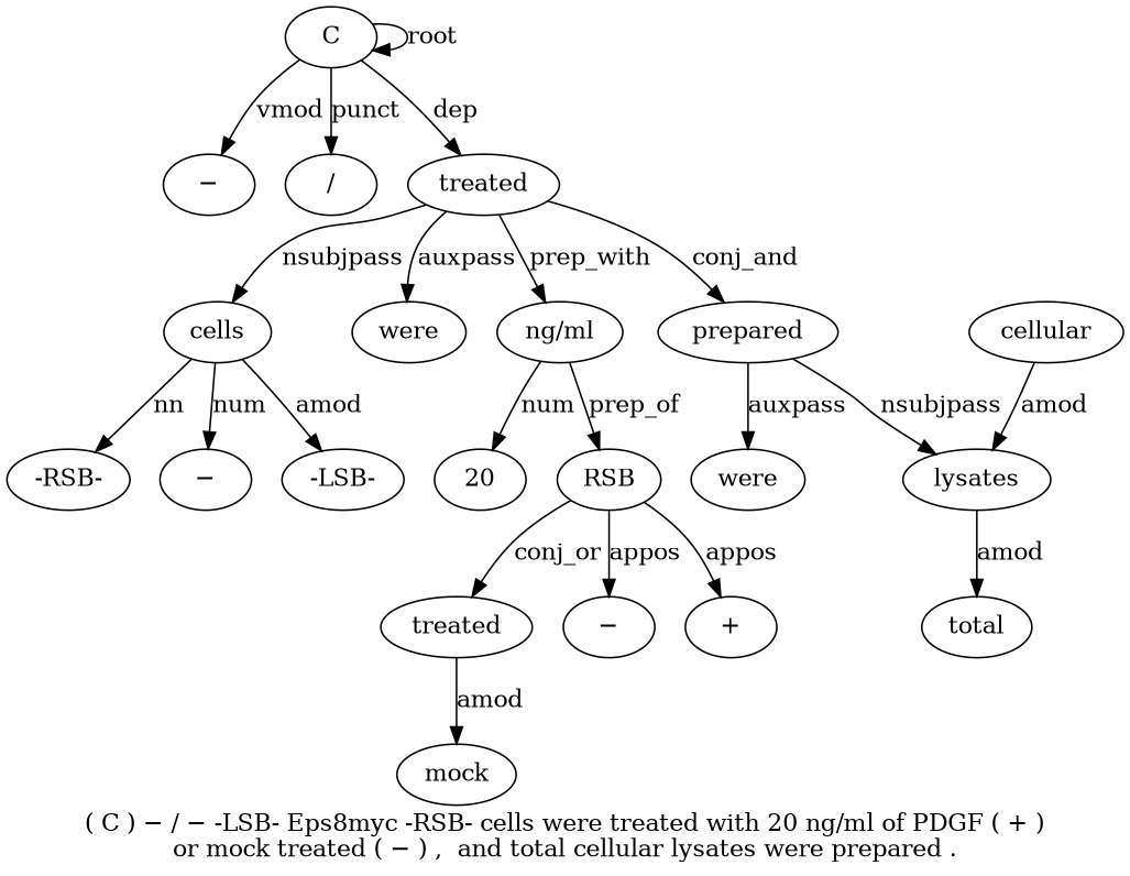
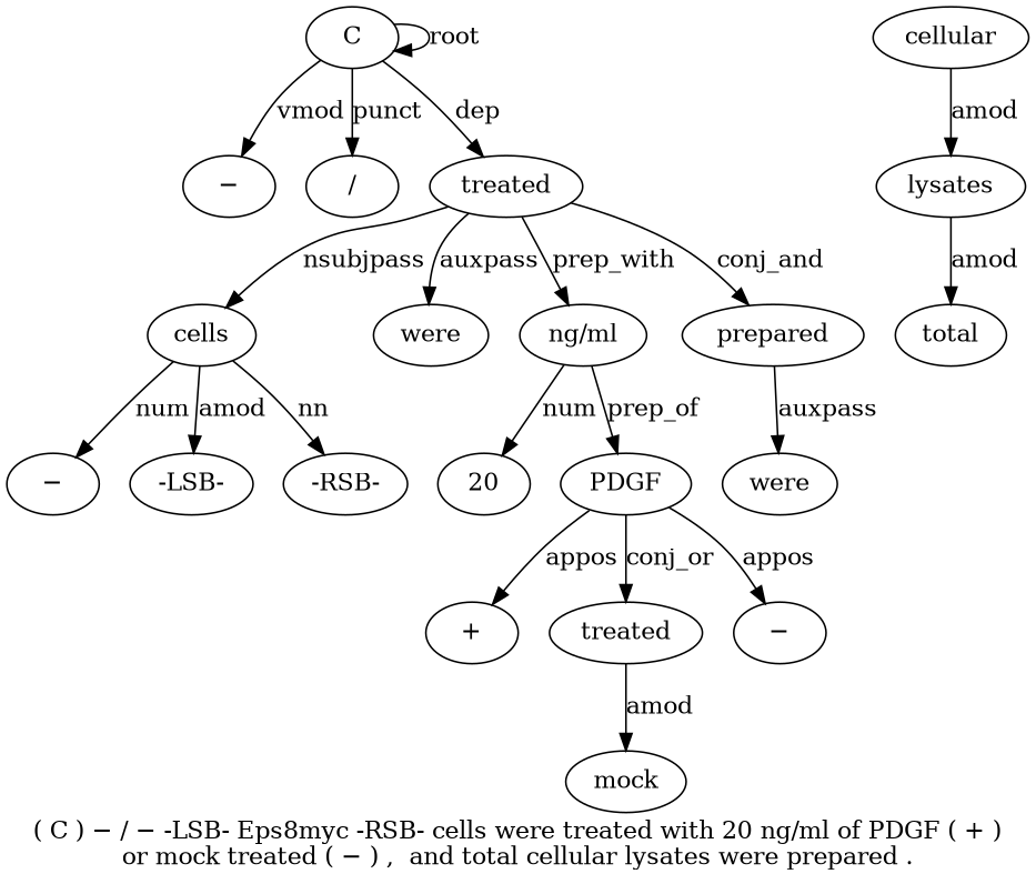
  digraph {
    fontname="DejaVu Serif"
    label="( C ) − / − -LSB- Eps8myc -RSB- cells were treated with 20 ng/ml of PDGF ( + )\nor mock treated ( − ) ,  and total cellular lysates were prepared ."
    node [fillcolor=white fontname="DejaVu Serif" style=filled]
    edge [fontname="DejaVu Serif"]
    n1 [label=C]
    n2 [label="−"]
    n3 [label="/"]
    n4 [label=treated]
    n5 [label=cells]
    n6 [label=were]
    n7 [label="ng/ml"]
    n8 [label=prepared]
    n9 [label="−"]
    n10 [label="-LSB-"]
    n11 [label="-RSB-"]
    n12 [label=20]
-   n13 [label=RSB]
+   n13 [label=PDGF]
    n14 [label=lysates]
    n15 [label=were]
    n16 [label="+"]
    n17 [label=treated]
    n18 [label="−"]
    n19 [label=mock]
    n20 [label=total]
    n21 [label=cellular]
    n1 -> n1 [label=root]
    n1 -> n2 [label=vmod]
    n1 -> n3 [label=punct]
    n1 -> n4 [label=dep]
    n4 -> n5 [label=nsubjpass]
    n4 -> n6 [label=auxpass]
    n4 -> n7 [label=prep_with]
    n4 -> n8 [label=conj_and]
    n5 -> n9 [label=num]
    n5 -> n10 [label=amod]
    n5 -> n11 [label=nn]
    n7 -> n12 [label=num]
    n7 -> n13 [label=prep_of]
-   n8 -> n14 [label=nsubjpass]
    n8 -> n15 [label=auxpass]
    n13 -> n16 [label=appos]
    n13 -> n17 [label=conj_or]
    n13 -> n18 [label=appos]
    n14 -> n20 [label=amod]
    n17 -> n19 [label=amod]
    n21 -> n14 [label=amod]
  }
